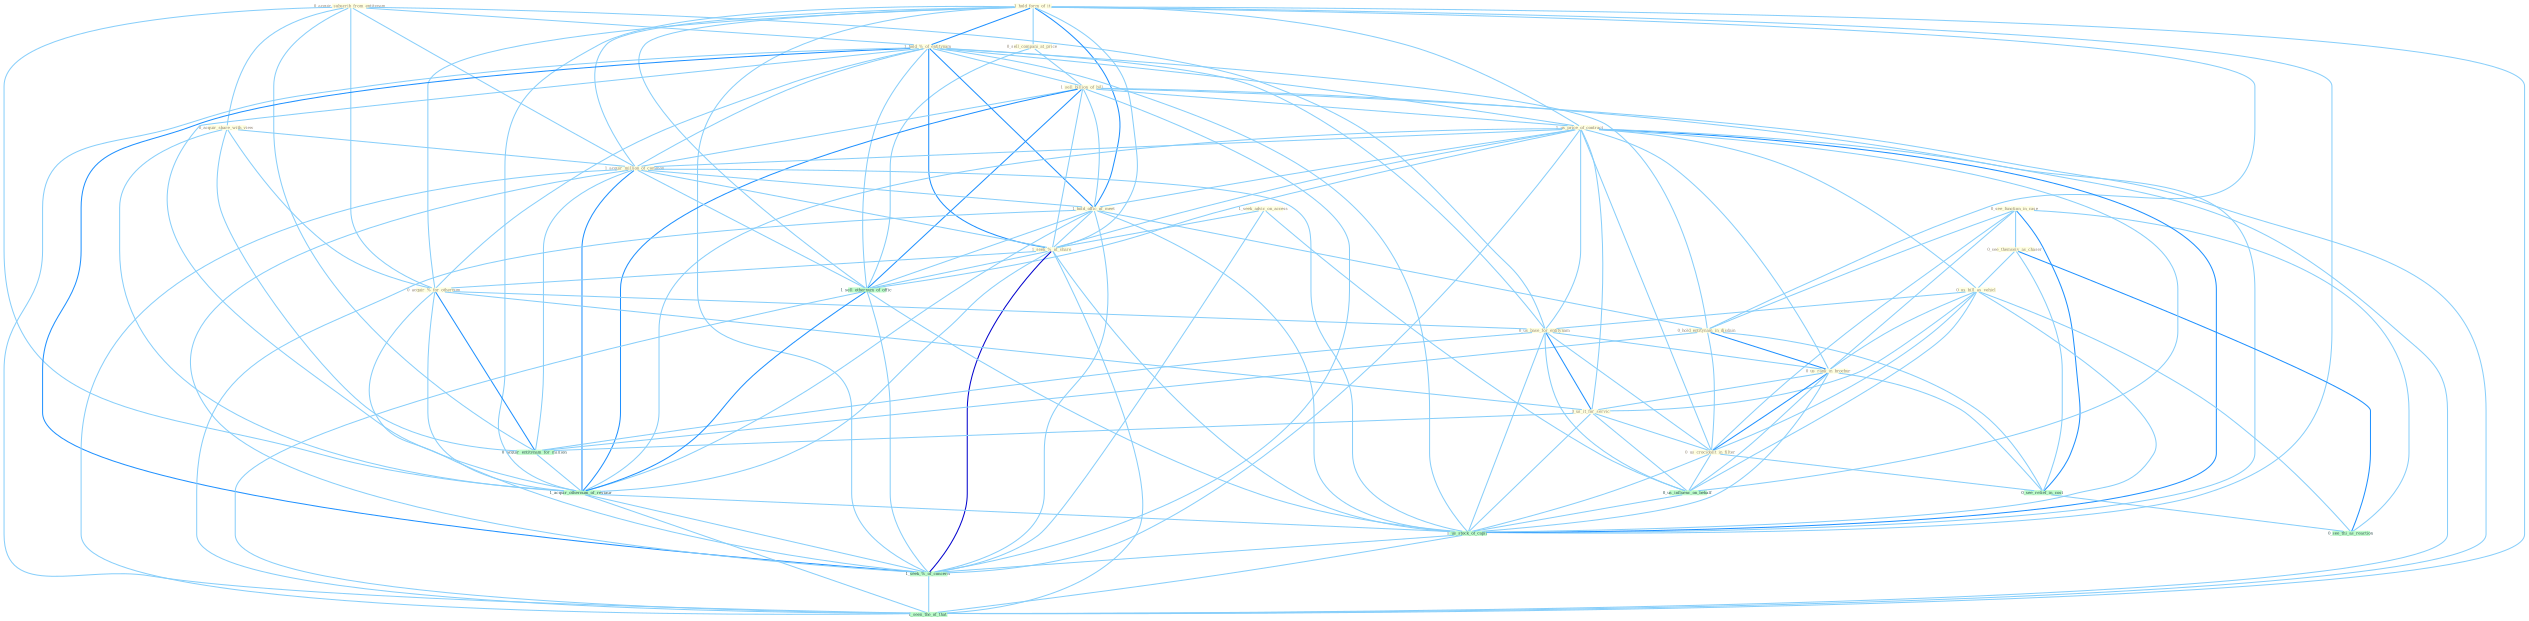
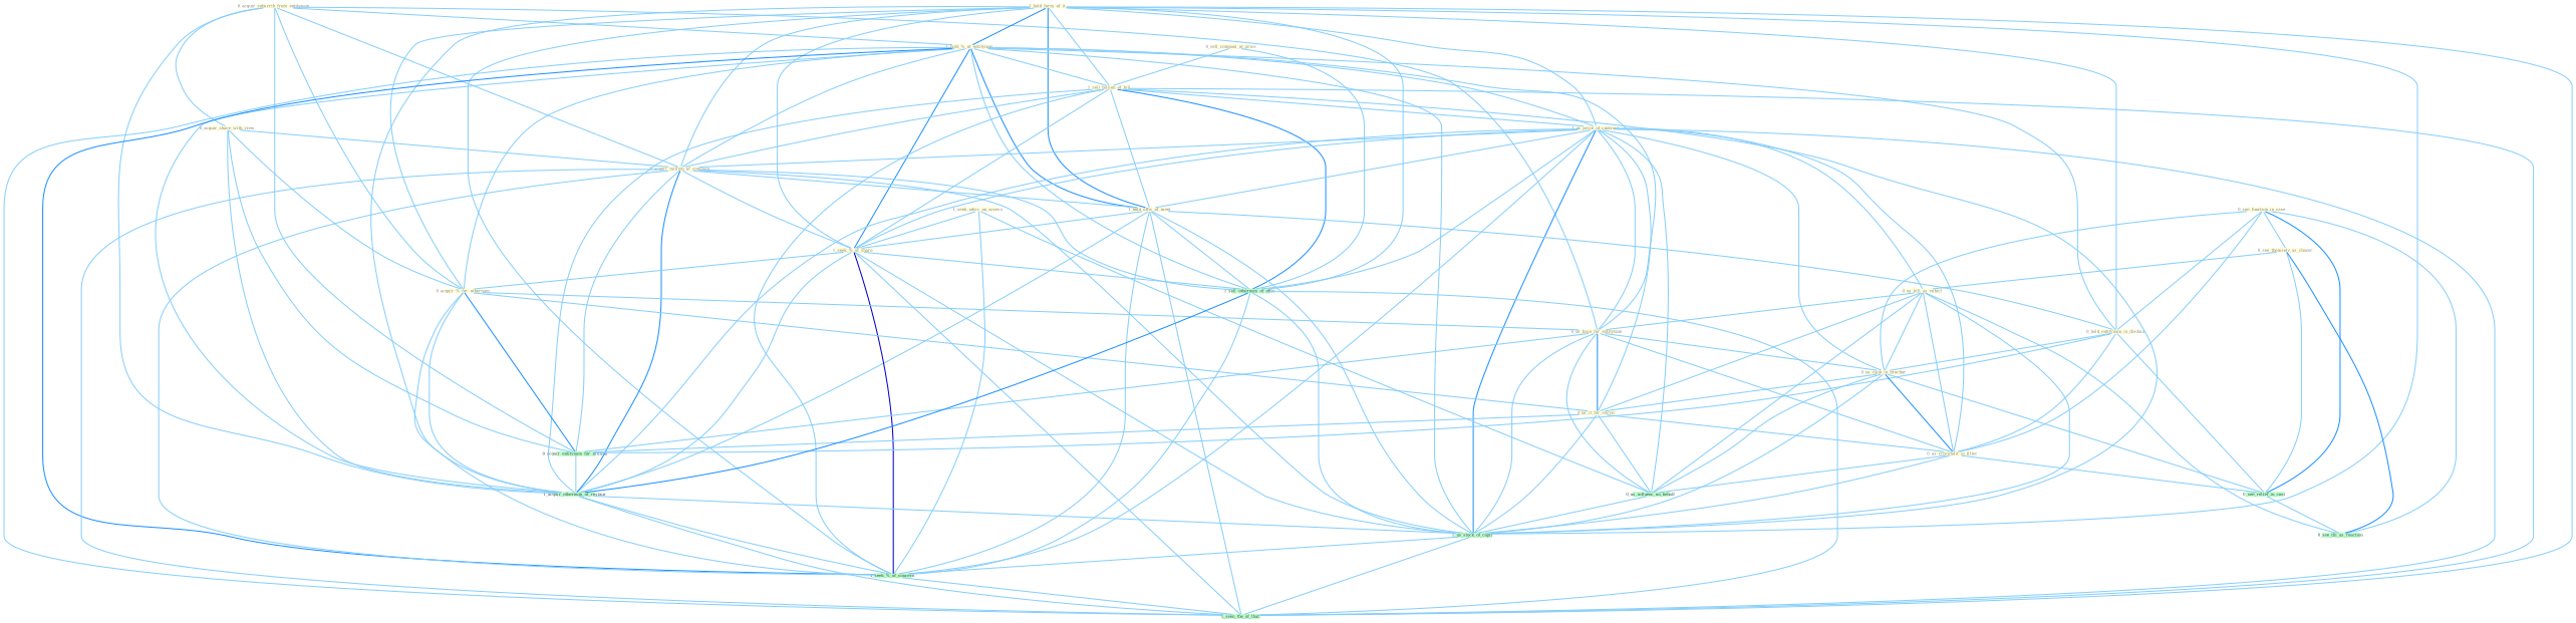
  graph {
    node [color="#ffffe0" fixedsize=true fontcolor="#8b7d6b" fontsize=4 shape=polygon style=filled]
    edge [color="#87cefa" w=1]
    "0_acquir_subscrib_from_entitynam " [height=.06 width=.5]
    "0_see_function_in_case " [height=.06 width=.5]
    "0_sell_compani_at_price " [height=.06 width=.5]
    "1_hold_form_of_it " [height=.06 width=.5]
    "1_hold_%_of_entitynam " [height=.06 width=.5]
    "1_sell_billion_of_bill " [height=.06 width=.5]
    "0_see_themselv_as_chaser " [height=.06 width=.5]
    "0_acquir_share_with_view " [height=.06 width=.5]
    "1_us_price_of_contract " [height=.06 width=.5]
    "1_seek_advic_on_access " [height=.06 width=.5]
    "1_acquir_million_of_common " [height=.06 width=.5]
    n12 [height=.06 label="1_hold_offic_of_meet" width=.5]
    "1_seek_%_of_share " [height=.06 width=.5]
    "0_us_bill_as_vehicl " [height=.06 width=.5]
    "0_hold_entitynam_in_disdain " [height=.06 width=.5]
    "0_acquir_%_for_othernum " [height=.06 width=.5]
    "0_us_base_for_entitynam " [height=.06 width=.5]
    "0_us_rank_in_brochur " [height=.06 width=.5]
    "0_us_it_for_servic " [height=.06 width=.5]
    "0_us_crocidolit_in_filter " [height=.06 width=.5]
    "0_acquir_entitynam_for_million " [color="#BDFCC9" fontcolor="#2f4f4f" height=.06 width=.5]
    "1_acquir_othernum_of_restaur " [color="#BDFCC9" fontcolor="#2f4f4f" height=.06 width=.5]
    "0_see_relief_in_cost " [color="#BDFCC9" fontcolor="#2f4f4f" height=.06 width=.5]
    "0_see_thi_as_reaction " [color="#BDFCC9" fontcolor="#2f4f4f" height=.06 width=.5]
    "1_sell_othernum_of_offic " [color="#BDFCC9" fontcolor="#2f4f4f" height=.06 width=.5]
    "1_us_stock_of_capit " [color="#BDFCC9" fontcolor="#2f4f4f" height=.06 width=.5]
    "1_seek_%_of_concern " [color="#BDFCC9" fontcolor="#2f4f4f" height=.06 width=.5]
    "1_seen_the_of_that " [color="#BDFCC9" fontcolor="#2f4f4f" height=.06 width=.5]
    "0_us_influenc_on_behalf " [color="#BDFCC9" fontcolor="#2f4f4f" height=.06 width=.5]
    subgraph sub_1 {
      "0_acquir_subscrib_from_entitynam "
      "0_see_function_in_case "
      "0_sell_compani_at_price "
      "1_hold_form_of_it "
      "1_hold_%_of_entitynam "
      "1_sell_billion_of_bill "
      "0_see_themselv_as_chaser "
      "0_acquir_share_with_view "
      "1_us_price_of_contract "
      "1_seek_advic_on_access "
      "1_acquir_million_of_common "
      n12
      "1_seek_%_of_share "
      "0_us_bill_as_vehicl "
      "0_hold_entitynam_in_disdain "
      "0_acquir_%_for_othernum "
      "0_us_base_for_entitynam "
      "0_us_rank_in_brochur "
      "0_us_it_for_servic "
      "0_us_crocidolit_in_filter "
    }
    subgraph sub_2 {
    }
    "0_acquir_subscrib_from_entitynam " -- "1_hold_%_of_entitynam "
    "0_acquir_subscrib_from_entitynam " -- "0_acquir_share_with_view "
    "0_acquir_subscrib_from_entitynam " -- "1_acquir_million_of_common "
    "0_acquir_subscrib_from_entitynam " -- "0_acquir_%_for_othernum "
    "0_acquir_subscrib_from_entitynam " -- "0_us_base_for_entitynam "
    "0_acquir_subscrib_from_entitynam " -- "0_acquir_entitynam_for_million "
    "0_acquir_subscrib_from_entitynam " -- "1_acquir_othernum_of_restaur "
    "0_see_function_in_case " -- "0_see_themselv_as_chaser "
    "0_see_function_in_case " -- "0_hold_entitynam_in_disdain "
    "0_see_function_in_case " -- "0_us_rank_in_brochur "
    "0_see_function_in_case " -- "0_us_crocidolit_in_filter "
    "0_see_function_in_case " -- "0_see_relief_in_cost " [color="#1e90ff" w=2]
    "0_see_function_in_case " -- "0_see_thi_as_reaction "
    "0_sell_compani_at_price " -- "1_sell_billion_of_bill "
    "0_sell_compani_at_price " -- "1_sell_othernum_of_offic "
    "1_hold_form_of_it " -- "1_hold_%_of_entitynam " [color="#1e90ff" w=2]
-   "1_hold_form_of_it " -- "0_sell_compani_at_price "
+   "1_hold_form_of_it " -- "1_sell_billion_of_bill "
    "1_hold_form_of_it " -- "1_us_price_of_contract "
    "1_hold_form_of_it " -- "1_acquir_million_of_common "
    "1_hold_form_of_it " -- n12 [color="#1e90ff" w=2]
    "1_hold_form_of_it " -- "1_seek_%_of_share "
    "1_hold_form_of_it " -- "0_hold_entitynam_in_disdain "
    "1_hold_form_of_it " -- "0_acquir_%_for_othernum "
    "1_hold_form_of_it " -- "1_acquir_othernum_of_restaur "
    "1_hold_form_of_it " -- "1_sell_othernum_of_offic "
    "1_hold_form_of_it " -- "1_us_stock_of_capit "
    "1_hold_form_of_it " -- "1_seek_%_of_concern "
    "1_hold_form_of_it " -- "1_seen_the_of_that "
    "1_hold_%_of_entitynam " -- "1_sell_billion_of_bill "
    "1_hold_%_of_entitynam " -- "1_us_price_of_contract "
    "1_hold_%_of_entitynam " -- "1_acquir_million_of_common "
    "1_hold_%_of_entitynam " -- n12 [color="#1e90ff" w=2]
    "1_hold_%_of_entitynam " -- "1_seek_%_of_share " [color="#1e90ff" w=2]
    "1_hold_%_of_entitynam " -- "0_hold_entitynam_in_disdain "
    "1_hold_%_of_entitynam " -- "0_acquir_%_for_othernum "
    "1_hold_%_of_entitynam " -- "0_us_base_for_entitynam "
    "1_hold_%_of_entitynam " -- "1_acquir_othernum_of_restaur "
    "1_hold_%_of_entitynam " -- "1_sell_othernum_of_offic "
    "1_hold_%_of_entitynam " -- "1_us_stock_of_capit "
    "1_hold_%_of_entitynam " -- "1_seek_%_of_concern " [color="#1e90ff" w=2]
    "1_hold_%_of_entitynam " -- "1_seen_the_of_that "
    "1_sell_billion_of_bill " -- "1_us_price_of_contract "
    "1_sell_billion_of_bill " -- "1_acquir_million_of_common "
    "1_sell_billion_of_bill " -- n12
    "1_sell_billion_of_bill " -- "1_seek_%_of_share "
-   "1_sell_billion_of_bill " -- "1_acquir_othernum_of_restaur " [color="#1e90ff"]
+   "1_sell_billion_of_bill " -- "1_acquir_othernum_of_restaur "
    "1_sell_billion_of_bill " -- "1_sell_othernum_of_offic " [color="#1e90ff" w=2]
    "1_sell_billion_of_bill " -- "1_us_stock_of_capit "
    "1_sell_billion_of_bill " -- "1_seek_%_of_concern "
    "1_sell_billion_of_bill " -- "1_seen_the_of_that "
    "0_see_themselv_as_chaser " -- "0_us_bill_as_vehicl "
    "0_see_themselv_as_chaser " -- "0_see_relief_in_cost "
    "0_see_themselv_as_chaser " -- "0_see_thi_as_reaction " [color="#1e90ff" w=2]
    "0_acquir_share_with_view " -- "1_acquir_million_of_common "
    "0_acquir_share_with_view " -- "0_acquir_%_for_othernum "
    "0_acquir_share_with_view " -- "0_acquir_entitynam_for_million "
    "0_acquir_share_with_view " -- "1_acquir_othernum_of_restaur "
    "1_us_price_of_contract " -- "1_acquir_million_of_common "
    "1_us_price_of_contract " -- n12
    "1_us_price_of_contract " -- "1_seek_%_of_share "
    "1_us_price_of_contract " -- "0_us_bill_as_vehicl "
    "1_us_price_of_contract " -- "0_us_base_for_entitynam "
    "1_us_price_of_contract " -- "0_us_rank_in_brochur "
    "1_us_price_of_contract " -- "0_us_it_for_servic "
    "1_us_price_of_contract " -- "0_us_crocidolit_in_filter "
    "1_us_price_of_contract " -- "1_acquir_othernum_of_restaur "
    "1_us_price_of_contract " -- "1_sell_othernum_of_offic "
    "1_us_price_of_contract " -- "1_us_stock_of_capit " [color="#1e90ff" w=2]
    "1_us_price_of_contract " -- "1_seek_%_of_concern "
    "1_us_price_of_contract " -- "1_seen_the_of_that "
    "1_us_price_of_contract " -- "0_us_influenc_on_behalf "
    "1_seek_advic_on_access " -- "1_seek_%_of_share "
    "1_seek_advic_on_access " -- "1_seek_%_of_concern "
    "1_seek_advic_on_access " -- "0_us_influenc_on_behalf "
    "1_acquir_million_of_common " -- n12
    "1_acquir_million_of_common " -- "1_seek_%_of_share "
    "1_acquir_million_of_common " -- "0_acquir_entitynam_for_million "
    "1_acquir_million_of_common " -- "1_acquir_othernum_of_restaur " [color="#1e90ff" w=2]
    "1_acquir_million_of_common " -- "1_sell_othernum_of_offic "
    "1_acquir_million_of_common " -- "1_us_stock_of_capit "
    "1_acquir_million_of_common " -- "1_seek_%_of_concern "
    "1_acquir_million_of_common " -- "1_seen_the_of_that "
    n12 -- "1_seek_%_of_share "
    n12 -- "0_hold_entitynam_in_disdain "
    n12 -- "1_acquir_othernum_of_restaur "
    n12 -- "1_sell_othernum_of_offic "
    n12 -- "1_us_stock_of_capit "
    n12 -- "1_seek_%_of_concern "
    n12 -- "1_seen_the_of_that "
    "1_seek_%_of_share " -- "0_acquir_%_for_othernum "
    "1_seek_%_of_share " -- "1_acquir_othernum_of_restaur "
    "1_seek_%_of_share " -- "1_sell_othernum_of_offic "
    "1_seek_%_of_share " -- "1_us_stock_of_capit "
    "1_seek_%_of_share " -- "1_seek_%_of_concern " [color="#0000cd" w=3]
    "1_seek_%_of_share " -- "1_seen_the_of_that "
    "0_us_bill_as_vehicl " -- "0_us_base_for_entitynam "
    "0_us_bill_as_vehicl " -- "0_us_rank_in_brochur "
    "0_us_bill_as_vehicl " -- "0_us_it_for_servic "
    "0_us_bill_as_vehicl " -- "0_us_crocidolit_in_filter "
    "0_us_bill_as_vehicl " -- "0_see_thi_as_reaction "
    "0_us_bill_as_vehicl " -- "1_us_stock_of_capit "
    "0_us_bill_as_vehicl " -- "0_us_influenc_on_behalf "
-   "0_hold_entitynam_in_disdain " -- "0_us_rank_in_brochur " [color="#1e90ff"]
+   "0_hold_entitynam_in_disdain " -- "0_us_rank_in_brochur "
    "0_hold_entitynam_in_disdain " -- "0_us_crocidolit_in_filter "
    "0_hold_entitynam_in_disdain " -- "0_acquir_entitynam_for_million "
    "0_hold_entitynam_in_disdain " -- "0_see_relief_in_cost "
    "0_acquir_%_for_othernum " -- "0_us_base_for_entitynam "
    "0_acquir_%_for_othernum " -- "0_us_it_for_servic "
    "0_acquir_%_for_othernum " -- "0_acquir_entitynam_for_million " [color="#1e90ff" w=2]
    "0_acquir_%_for_othernum " -- "1_acquir_othernum_of_restaur "
    "0_acquir_%_for_othernum " -- "1_seek_%_of_concern "
    "0_us_base_for_entitynam " -- "0_us_rank_in_brochur "
    "0_us_base_for_entitynam " -- "0_us_it_for_servic " [color="#1e90ff" w=2]
    "0_us_base_for_entitynam " -- "0_us_crocidolit_in_filter "
    "0_us_base_for_entitynam " -- "0_acquir_entitynam_for_million "
    "0_us_base_for_entitynam " -- "1_us_stock_of_capit "
    "0_us_base_for_entitynam " -- "0_us_influenc_on_behalf "
    "0_us_rank_in_brochur " -- "0_us_it_for_servic "
    "0_us_rank_in_brochur " -- "0_us_crocidolit_in_filter " [color="#1e90ff" w=2]
    "0_us_rank_in_brochur " -- "0_see_relief_in_cost "
    "0_us_rank_in_brochur " -- "1_us_stock_of_capit "
    "0_us_rank_in_brochur " -- "0_us_influenc_on_behalf "
    "0_us_it_for_servic " -- "0_us_crocidolit_in_filter "
    "0_us_it_for_servic " -- "0_acquir_entitynam_for_million "
    "0_us_it_for_servic " -- "1_us_stock_of_capit "
    "0_us_it_for_servic " -- "0_us_influenc_on_behalf "
    "0_us_crocidolit_in_filter " -- "0_see_relief_in_cost "
    "0_us_crocidolit_in_filter " -- "1_us_stock_of_capit "
    "0_us_crocidolit_in_filter " -- "0_us_influenc_on_behalf "
    "0_acquir_entitynam_for_million " -- "1_acquir_othernum_of_restaur "
    "1_acquir_othernum_of_restaur " -- "1_us_stock_of_capit "
    "1_acquir_othernum_of_restaur " -- "1_seek_%_of_concern "
    "1_acquir_othernum_of_restaur " -- "1_seen_the_of_that "
    "0_see_relief_in_cost " -- "0_see_thi_as_reaction "
    "1_sell_othernum_of_offic " -- "1_acquir_othernum_of_restaur " [color="#1e90ff" w=2]
    "1_sell_othernum_of_offic " -- "1_us_stock_of_capit "
    "1_sell_othernum_of_offic " -- "1_seek_%_of_concern "
    "1_sell_othernum_of_offic " -- "1_seen_the_of_that "
    "1_us_stock_of_capit " -- "1_seek_%_of_concern "
    "1_us_stock_of_capit " -- "1_seen_the_of_that "
    "1_seek_%_of_concern " -- "1_seen_the_of_that "
    "0_us_influenc_on_behalf " -- "1_us_stock_of_capit "
  }
